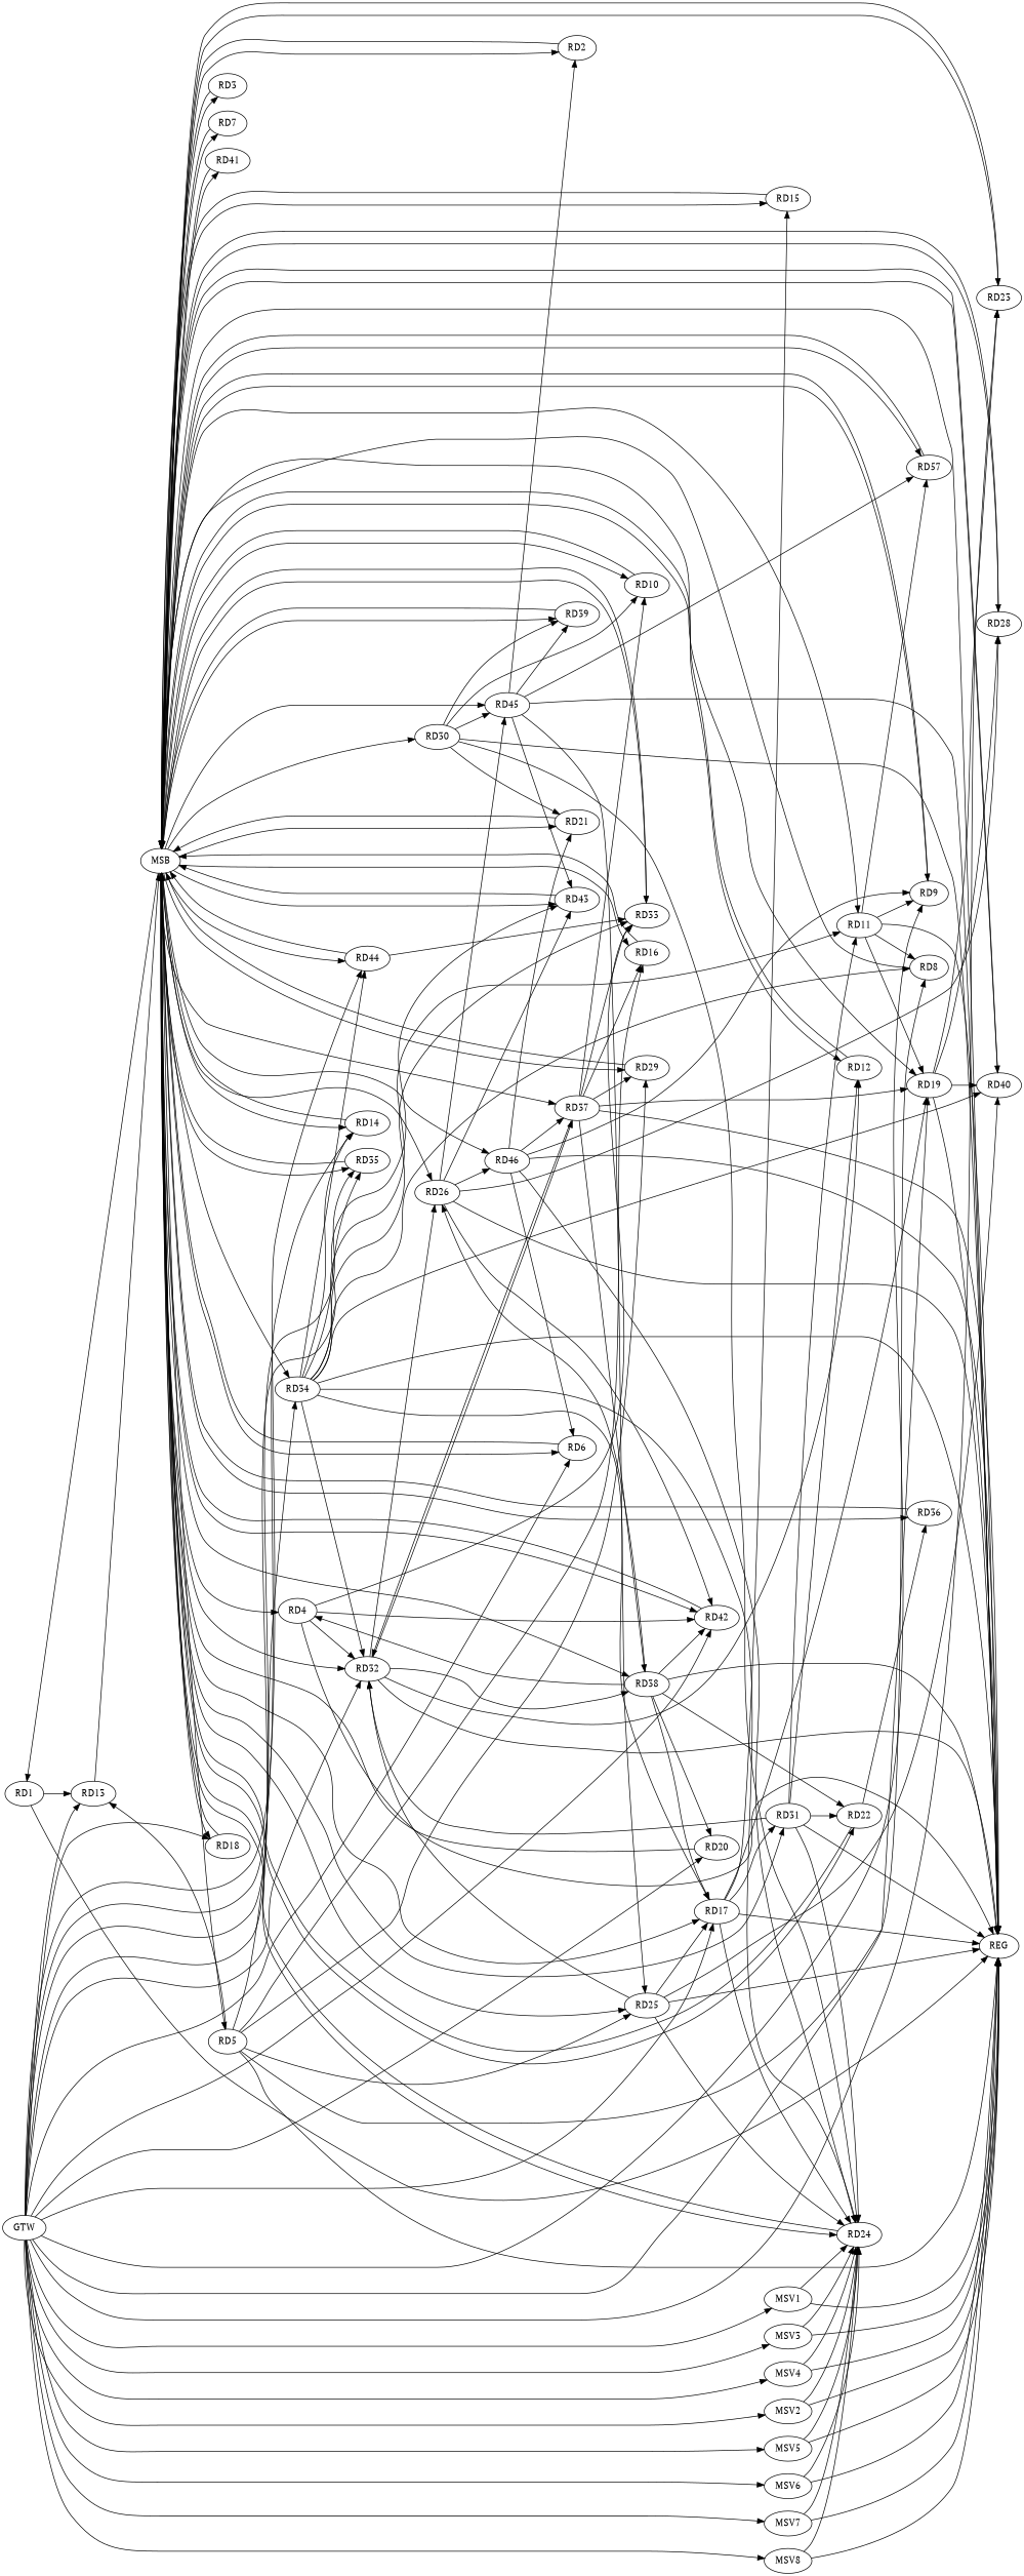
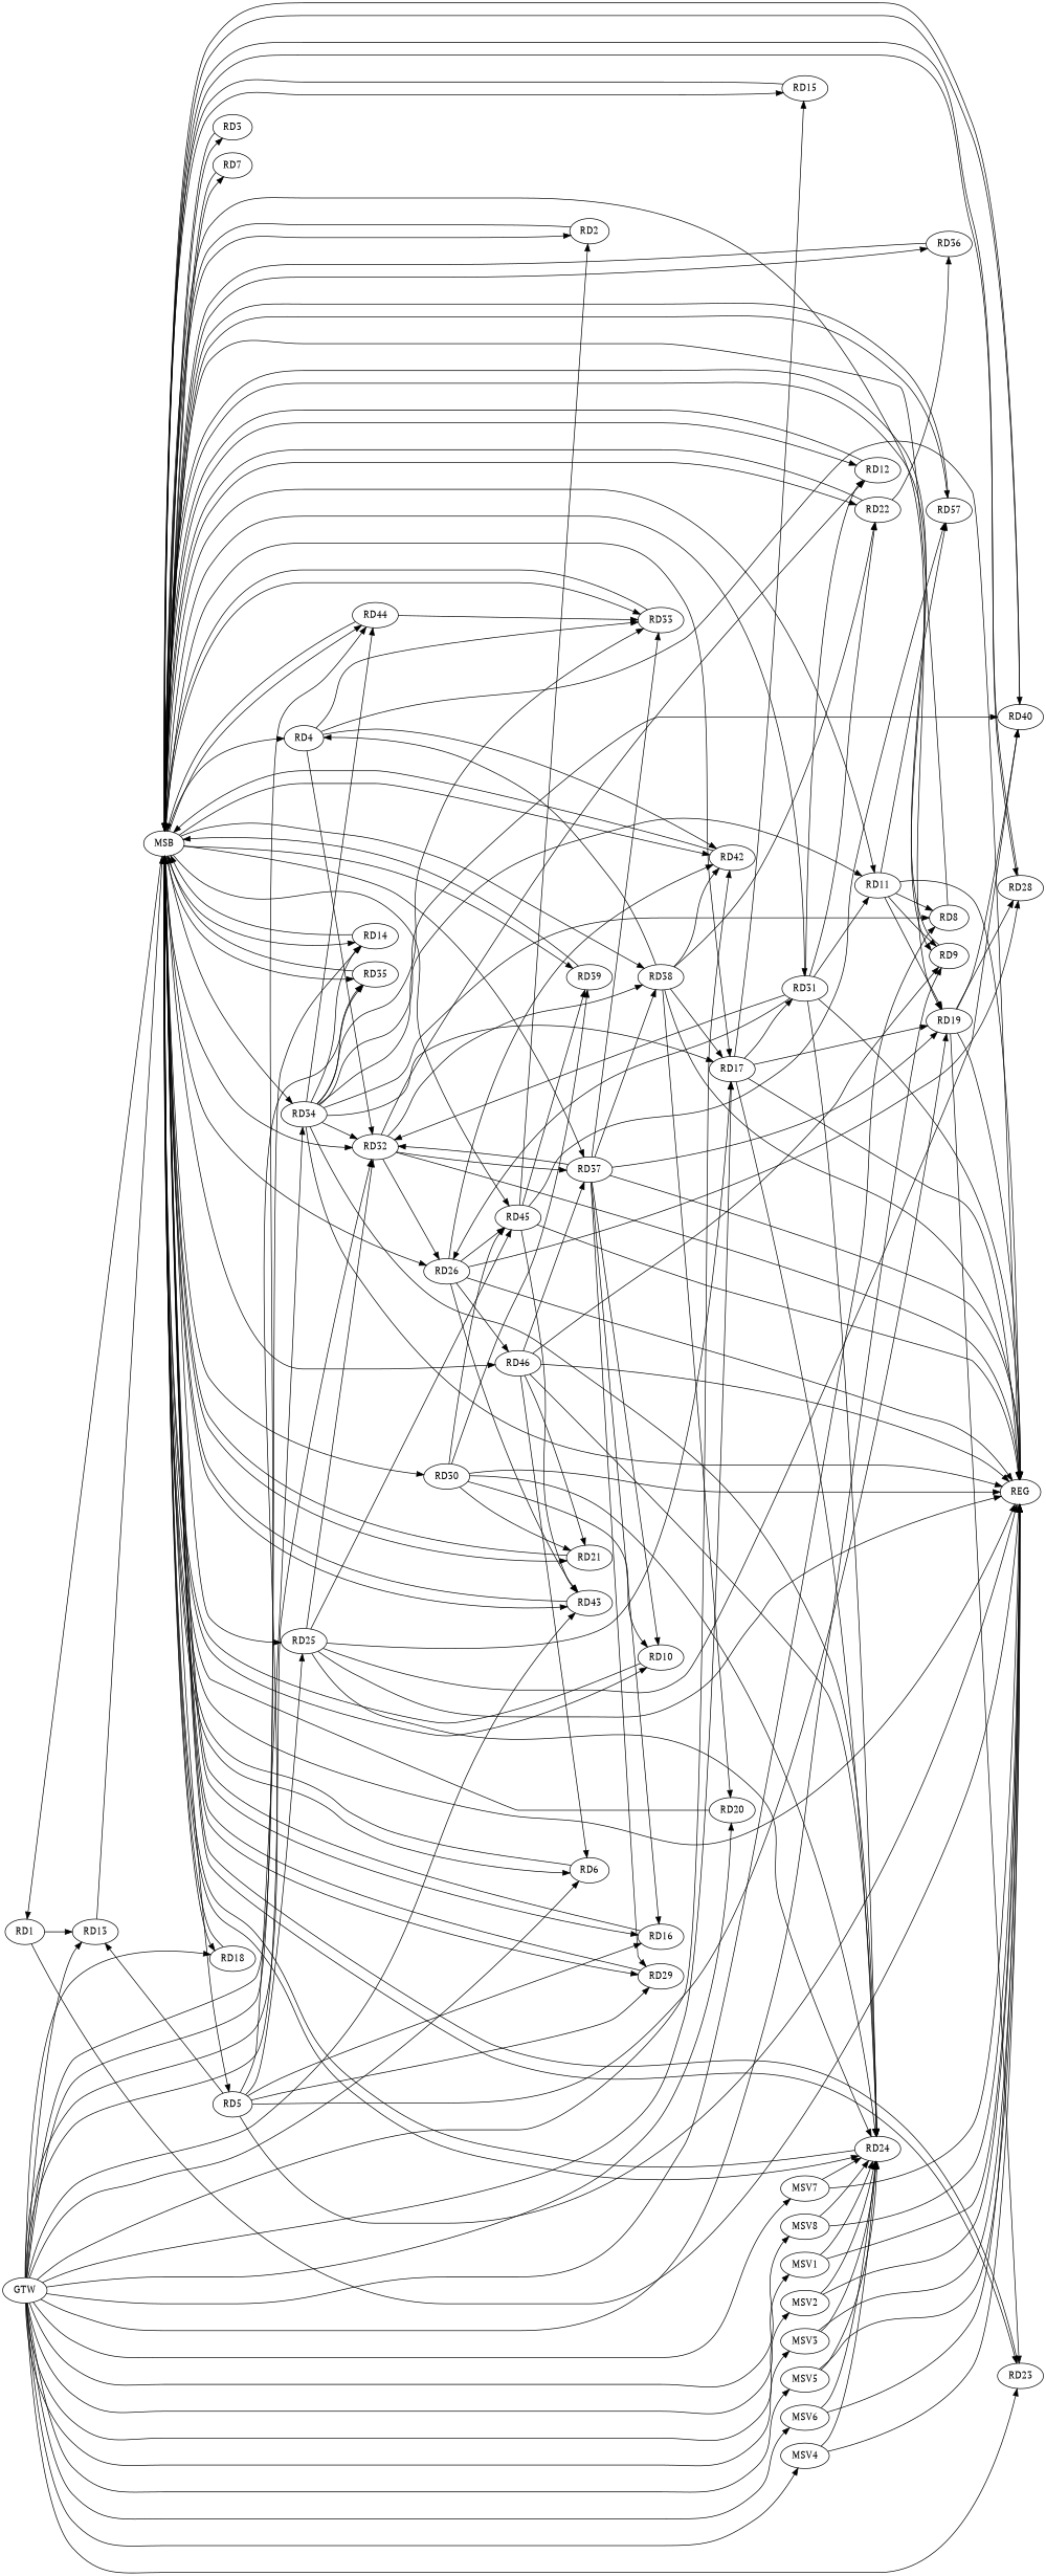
  strict digraph {
    fontname="PT Serif"
    rankdir=LR
    node [fontname="PT Serif"]
    edge [fontname="PT Serif"]
    n1 [label=RD1]
    n2 [label=RD13]
    n3 [label=REG]
    n4 [label=MSB]
    n5 [label=RD2]
    n6 [label=RD3]
    n7 [label=RD4]
    n8 [label=RD32]
    n9 [label=RD33]
    n10 [label=RD42]
    n11 [label=RD5]
    n12 [label=RD16]
    n13 [label=RD19]
    n14 [label=RD25]
    n15 [label=RD29]
    n16 [label=RD34]
    n17 [label=RD6]
    n18 [label=RD7]
    n19 [label=RD9]
    n20 [label=RD10]
    n21 [label=RD11]
    n22 [label=RD57]
    n23 [label=RD36]
    n24 [label=RD12]
    n25 [label=RD14]
    n26 [label=RD15]
    n27 [label=RD17]
    n28 [label=RD24]
    n29 [label=RD31]
    n30 [label=RD18]
    n31 [label=RD23]
    n32 [label=RD28]
    n33 [label=RD40]
    n34 [label=RD21]
    n35 [label=RD22]
    n36 [label=RD26]
    n37 [label=RD43]
    n38 [label=RD45]
    n39 [label=RD46]
    n40 [label=RD30]
    n41 [label=RD39]
    n42 [label=RD37]
    n43 [label=RD38]
    n44 [label=RD35]
    n45 [label=RD44]
-   n46 [label=RD41]
    n47 [label=RD8]
    n48 [label=RD20]
    n49 [label=GTW]
    n50 [label=MSV1]
    n51 [label=MSV2]
    n52 [label=MSV3]
    n53 [label=MSV4]
    n54 [label=MSV5]
    n55 [label=MSV6]
    n56 [label=MSV7]
    n57 [label=MSV8]
    n1 -> n2
    n1 -> n3
    n2 -> n4
    n4 -> n1
    n4 -> n3
    n4 -> n5
    n4 -> n6
    n4 -> n7
    n4 -> n8
    n4 -> n9
    n4 -> n10
    n4 -> n11
    n4 -> n12
    n4 -> n13
    n4 -> n14
    n4 -> n15
    n4 -> n16
    n4 -> n17
    n4 -> n18
    n4 -> n19
    n4 -> n20
    n4 -> n21
    n4 -> n22
    n4 -> n23
    n4 -> n24
    n4 -> n25
    n4 -> n26
    n4 -> n27
    n4 -> n28
    n4 -> n29
    n4 -> n30
    n4 -> n31
    n4 -> n32
    n4 -> n33
    n4 -> n34
    n4 -> n35
    n4 -> n36
    n4 -> n37
    n4 -> n38
    n4 -> n39
    n4 -> n40
    n4 -> n41
    n4 -> n42
    n4 -> n43
    n4 -> n44
    n4 -> n45
-   n4 -> n46
    n5 -> n4
    n6 -> n4
    n7 -> n3
    n7 -> n8
    n7 -> n9
    n7 -> n10
    n8 -> n3
    n8 -> n24
    n8 -> n36
    n8 -> n42
    n8 -> n43
    n9 -> n4
    n10 -> n4
    n11 -> n2
    n11 -> n3
    n11 -> n12
    n11 -> n13
    n11 -> n14
    n11 -> n15
    n11 -> n16
    n12 -> n4
    n13 -> n3
    n13 -> n31
    n13 -> n32
    n13 -> n33
    n14 -> n3
    n14 -> n8
    n14 -> n27
    n14 -> n28
    n14 -> n33
    n15 -> n4
    n16 -> n3
    n16 -> n8
    n16 -> n9
    n16 -> n21
    n16 -> n25
    n16 -> n27
    n16 -> n28
    n16 -> n33
    n16 -> n44
    n16 -> n45
    n16 -> n47
    n17 -> n4
    n18 -> n4
    n19 -> n4
    n20 -> n4
    n21 -> n3
    n21 -> n13
    n21 -> n19
    n21 -> n22
    n21 -> n47
    n22 -> n4
    n23 -> n4
    n24 -> n4
    n25 -> n4
    n26 -> n4
    n27 -> n3
    n27 -> n13
    n27 -> n26
    n27 -> n28
    n27 -> n29
    n28 -> n4
    n29 -> n3
    n29 -> n8
    n29 -> n21
    n29 -> n24
    n29 -> n28
    n29 -> n35
-   n43 -> n36
+   n29 -> n36
    n30 -> n4
    n31 -> n4
    n32 -> n4
    n33 -> n4
    n34 -> n4
    n35 -> n4
    n35 -> n23
    n36 -> n3
    n36 -> n10
    n36 -> n32
    n36 -> n37
    n36 -> n38
    n36 -> n39
    n37 -> n4
    n38 -> n3
    n38 -> n5
-   n38 -> n14
+   n14 -> n38
    n38 -> n22
    n38 -> n37
    n38 -> n41
    n39 -> n3
    n39 -> n17
    n39 -> n19
    n39 -> n28
    n39 -> n34
    n39 -> n42
    n40 -> n3
    n40 -> n20
    n40 -> n28
    n40 -> n34
    n40 -> n38
    n40 -> n41
    n41 -> n4
    n42 -> n3
    n42 -> n8
    n42 -> n9
    n42 -> n12
    n42 -> n13
    n42 -> n15
    n42 -> n20
    n42 -> n43
    n43 -> n3
    n43 -> n7
    n43 -> n10
    n43 -> n27
    n43 -> n35
    n43 -> n48
    n44 -> n4
    n45 -> n4
    n45 -> n9
-   n46 -> n4
    n47 -> n4
    n48 -> n4
    n49 -> n2
    n49 -> n8
    n49 -> n10
    n49 -> n17
    n49 -> n19
    n49 -> n25
    n49 -> n27
    n49 -> n30
    n49 -> n31
    n49 -> n37
    n49 -> n44
    n49 -> n45
    n49 -> n47
    n49 -> n48
    n49 -> n50
    n49 -> n51
    n49 -> n52
    n49 -> n53
    n49 -> n54
    n49 -> n55
    n49 -> n56
    n49 -> n57
    n50 -> n3
    n50 -> n28
    n51 -> n3
    n51 -> n28
    n52 -> n3
    n52 -> n28
    n53 -> n3
    n53 -> n28
    n54 -> n3
    n54 -> n28
    n55 -> n3
    n55 -> n28
    n56 -> n3
    n56 -> n28
    n57 -> n3
    n57 -> n28
  }
